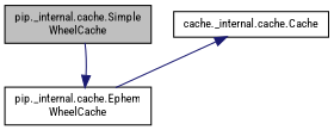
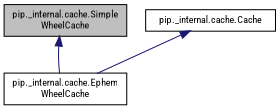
  digraph {
    fontname="Roboto Condensed"
    node [color=black fillcolor=white fontname="Roboto Condensed" fontsize=10 shape=record style=filled]
    edge [color=midnightblue dir=back fontname="Roboto Condensed" fontsize=10 labelfontname=Helvetica labelfontsize=10 style=solid]
    n1 [fillcolor=grey75 fontcolor=black height=0.2 label="pip._internal.cache.Simple\lWheelCache" width=0.4]
    n2 [height=0.2 label="pip._internal.cache.Ephem\lWheelCache" width=0.4]
-   n3 [height=0.2 label="cache._internal.cache.Cache" width=0.4]
-   n2 -> n1
+   n3 [height=0.2 label="pip._internal.cache.Cache" width=0.4]
+   n1 -> n2
    n3 -> n2
  }
